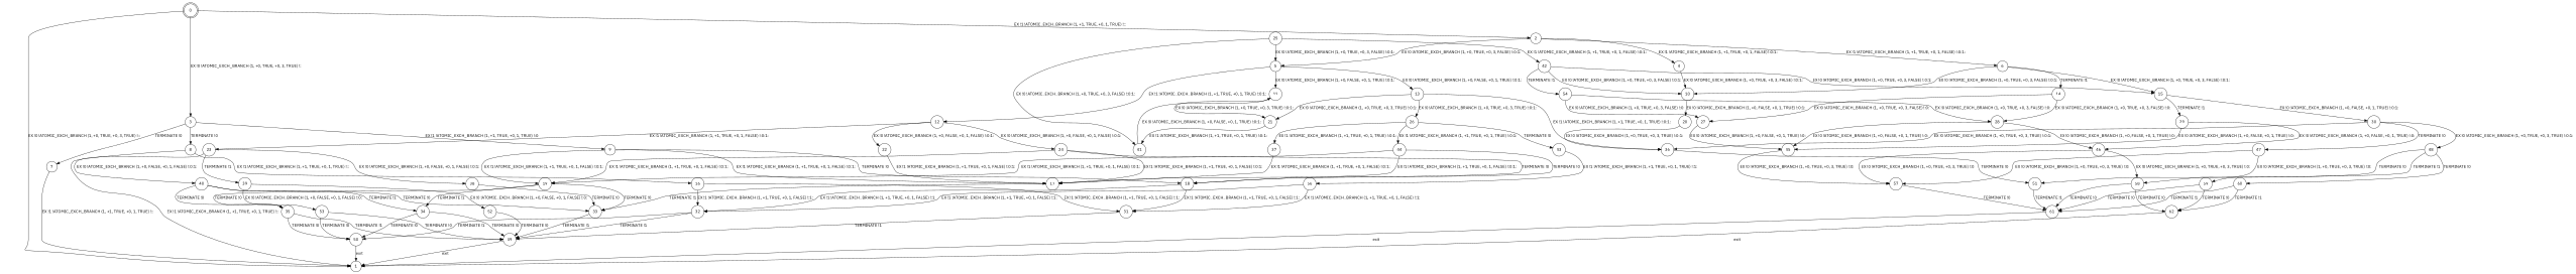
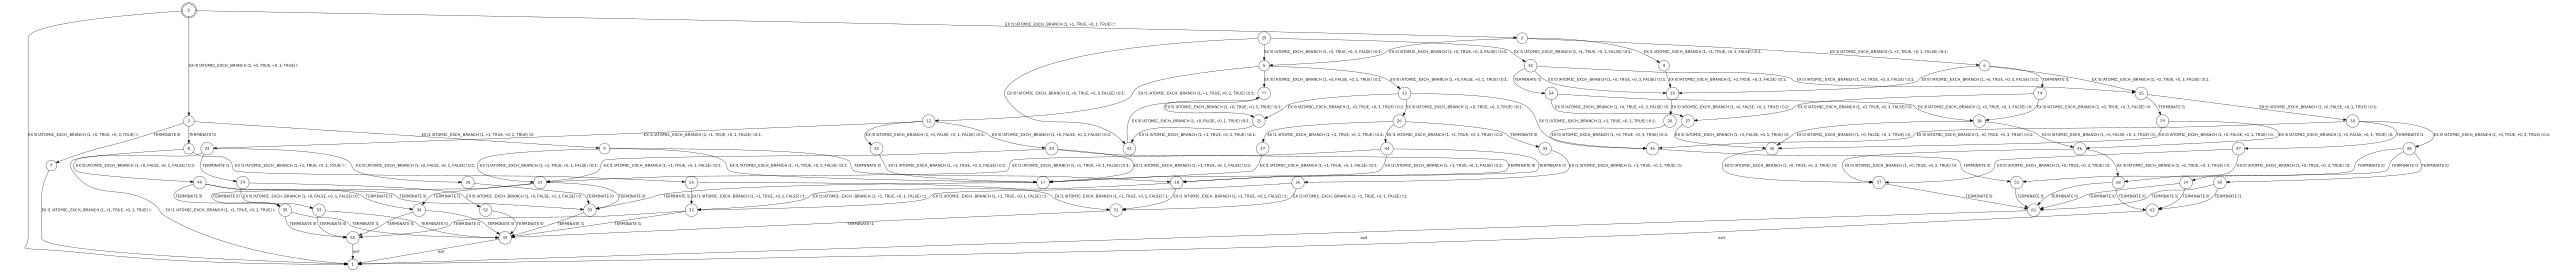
  digraph {
    fontname="IBM Plex Sans"
    node [fontname="IBM Plex Sans" shape=circle]
    edge [fontname="IBM Plex Sans"]
    0 [peripheries=2]
    1
    2
    3
    4
    5
    6
    7
    8
    9
    10
    11
    12
    13
    14
    15
    16
    17
    18
    19
    20
    21
    22
    23
    24
    26
    36
    27
    28
    29
    30
    31
    32
    33
    34
    35
    41
    38
    39
    40
    25
    42
    37
    43
    44
    45
    46
    47
    48
    49
    50
    51
    52
    53
    54
    56
    57
    58
    59
    60
    61
    62
    0 -> 1 [label="EX !0 !ATOMIC_EXCH_BRANCH (1, +0, TRUE, +0, 3, TRUE) !::"]
    0 -> 2 [label="EX !1 !ATOMIC_EXCH_BRANCH (1, +1, TRUE, +0, 1, TRUE) !::"]
    0 -> 3 [label="EX !0 !ATOMIC_EXCH_BRANCH (1, +0, TRUE, +0, 3, TRUE) !::"]
    2 -> 4 [label="EX !1 !ATOMIC_EXCH_BRANCH (1, +1, TRUE, +0, 1, FALSE) !:0:1:"]
    2 -> 5 [label="EX !0 !ATOMIC_EXCH_BRANCH (1, +0, TRUE, +0, 3, FALSE) !:0:1:"]
    2 -> 6 [label="EX !1 !ATOMIC_EXCH_BRANCH (1, +1, TRUE, +0, 1, FALSE) !:0:1:"]
    3 -> 7 [label="TERMINATE !0"]
    3 -> 8 [label="TERMINATE !0"]
    3 -> 9 [label="EX !1 !ATOMIC_EXCH_BRANCH (1, +1, TRUE, +0, 1, TRUE) !:0:"]
    4 -> 10 [label="EX !0 !ATOMIC_EXCH_BRANCH (1, +0, TRUE, +0, 3, FALSE) !:0:1:"]
    5 -> 11 [label="EX !0 !ATOMIC_EXCH_BRANCH (1, +0, FALSE, +0, 1, TRUE) !:0:1:"]
    5 -> 12 [label="EX !1 !ATOMIC_EXCH_BRANCH (1, +1, TRUE, +0, 1, TRUE) !:0:1:"]
    5 -> 13 [label="EX !0 !ATOMIC_EXCH_BRANCH (1, +0, FALSE, +0, 1, TRUE) !:0:1:"]
    6 -> 10 [label="EX !0 !ATOMIC_EXCH_BRANCH (1, +0, TRUE, +0, 3, FALSE) !:0:1:"]
    6 -> 14 [label="TERMINATE !1"]
    6 -> 15 [label="EX !0 !ATOMIC_EXCH_BRANCH (1, +0, TRUE, +0, 3, FALSE) !:0:1:"]
    7 -> 1 [label="EX !1 !ATOMIC_EXCH_BRANCH (1, +1, TRUE, +0, 1, TRUE) !::"]
    8 -> 1 [label="EX !1 !ATOMIC_EXCH_BRANCH (1, +1, TRUE, +0, 1, TRUE) !::"]
    8 -> 16 [label="EX !1 !ATOMIC_EXCH_BRANCH (1, +1, TRUE, +0, 1, TRUE) !::"]
    9 -> 17 [label="EX !1 !ATOMIC_EXCH_BRANCH (1, +1, TRUE, +0, 1, FALSE) !:0:1:"]
    9 -> 18 [label="TERMINATE !0"]
    9 -> 19 [label="EX !1 !ATOMIC_EXCH_BRANCH (1, +1, TRUE, +0, 1, FALSE) !:0:1:"]
    10 -> 20 [label="EX !0 !ATOMIC_EXCH_BRANCH (1, +0, FALSE, +0, 1, TRUE) !:0:1:"]
    11 -> 21 [label="EX !0 !ATOMIC_EXCH_BRANCH (1, +0, TRUE, +0, 3, TRUE) !:0:1:"]
    12 -> 22 [label="EX !0 !ATOMIC_EXCH_BRANCH (1, +0, FALSE, +0, 1, FALSE) !:0:1:"]
    12 -> 23 [label="EX !1 !ATOMIC_EXCH_BRANCH (1, +1, TRUE, +0, 1, FALSE) !:0:1:"]
    12 -> 24 [label="EX !0 !ATOMIC_EXCH_BRANCH (1, +0, FALSE, +0, 1, FALSE) !:0:1:"]
    13 -> 21 [label="EX !0 !ATOMIC_EXCH_BRANCH (1, +0, TRUE, +0, 3, TRUE) !:0:1:"]
    13 -> 26 [label="EX !0 !ATOMIC_EXCH_BRANCH (1, +0, TRUE, +0, 3, TRUE) !:0:1:"]
    13 -> 36 [label="EX !1 !ATOMIC_EXCH_BRANCH (1, +1, TRUE, +0, 1, TRUE) !:0:1:"]
    14 -> 27 [label="EX !0 !ATOMIC_EXCH_BRANCH (1, +0, TRUE, +0, 3, FALSE) !:0:"]
    14 -> 28 [label="EX !0 !ATOMIC_EXCH_BRANCH (1, +0, TRUE, +0, 3, FALSE) !:0:"]
    15 -> 29 [label="TERMINATE !1"]
    15 -> 30 [label="EX !0 !ATOMIC_EXCH_BRANCH (1, +0, FALSE, +0, 1, TRUE) !:0:1:"]
    16 -> 31 [label="EX !1 !ATOMIC_EXCH_BRANCH (1, +1, TRUE, +0, 1, FALSE) !:1:"]
    16 -> 32 [label="EX !1 !ATOMIC_EXCH_BRANCH (1, +1, TRUE, +0, 1, FALSE) !:1:"]
    17 -> 33 [label="TERMINATE !1"]
    18 -> 31 [label="EX !1 !ATOMIC_EXCH_BRANCH (1, +1, TRUE, +0, 1, FALSE) !:1:"]
    18 -> 32 [label="EX !1 !ATOMIC_EXCH_BRANCH (1, +1, TRUE, +0, 1, FALSE) !:1:"]
    19 -> 33 [label="TERMINATE !0"]
    19 -> 34 [label="TERMINATE !1"]
    19 -> 35 [label="TERMINATE !0"]
    20 -> 36 [label="EX !0 !ATOMIC_EXCH_BRANCH (1, +0, TRUE, +0, 3, TRUE) !:0:1:"]
    21 -> 41 [label="EX !1 !ATOMIC_EXCH_BRANCH (1, +1, TRUE, +0, 1, TRUE) !:0:1:"]
    22 -> 17 [label="EX !1 !ATOMIC_EXCH_BRANCH (1, +1, TRUE, +0, 1, FALSE) !:0:1:"]
    23 -> 38 [label="EX !0 !ATOMIC_EXCH_BRANCH (1, +0, FALSE, +0, 1, FALSE) !:0:1:"]
    23 -> 39 [label="TERMINATE !1"]
    23 -> 40 [label="EX !0 !ATOMIC_EXCH_BRANCH (1, +0, FALSE, +0, 1, FALSE) !:0:1:"]
    24 -> 17 [label="EX !1 !ATOMIC_EXCH_BRANCH (1, +1, TRUE, +0, 1, FALSE) !:0:1:"]
    24 -> 18 [label="TERMINATE !0"]
    24 -> 19 [label="EX !1 !ATOMIC_EXCH_BRANCH (1, +1, TRUE, +0, 1, FALSE) !:0:1:"]
    26 -> 37 [label="EX !1 !ATOMIC_EXCH_BRANCH (1, +1, TRUE, +0, 1, TRUE) !:0:1:"]
    26 -> 43 [label="TERMINATE !0"]
    26 -> 44 [label="EX !1 !ATOMIC_EXCH_BRANCH (1, +1, TRUE, +0, 1, TRUE) !:0:1:"]
    36 -> 51 [label="TERMINATE !0"]
    27 -> 45 [label="EX !0 !ATOMIC_EXCH_BRANCH (1, +0, FALSE, +0, 1, TRUE) !:0:"]
    28 -> 45 [label="EX !0 !ATOMIC_EXCH_BRANCH (1, +0, FALSE, +0, 1, TRUE) !:0:"]
    28 -> 46 [label="EX !0 !ATOMIC_EXCH_BRANCH (1, +0, FALSE, +0, 1, TRUE) !:0:"]
    29 -> 45 [label="EX !0 !ATOMIC_EXCH_BRANCH (1, +0, FALSE, +0, 1, TRUE) !:0:"]
    29 -> 46 [label="EX !0 !ATOMIC_EXCH_BRANCH (1, +0, FALSE, +0, 1, TRUE) !:0:"]
    30 -> 36 [label="EX !0 !ATOMIC_EXCH_BRANCH (1, +0, TRUE, +0, 3, TRUE) !:0:1:"]
-   30 -> 47 [label="TERMINATE !0"]
+   30 -> 47 [label="TERMINATE !1"]
    30 -> 48 [label="EX !0 !ATOMIC_EXCH_BRANCH (1, +0, TRUE, +0, 3, TRUE) !:0:1:"]
    31 -> 49 [label="TERMINATE !1"]
    32 -> 49 [label="TERMINATE !1"]
    32 -> 50 [label="TERMINATE !1"]
    33 -> 49 [label="TERMINATE !1"]
    34 -> 49 [label="TERMINATE !0"]
-   34 -> 50 [label="TERMINATE !0"]
+   34 -> 50 [label="TERMINATE !1"]
    35 -> 49 [label="TERMINATE !1"]
    35 -> 50 [label="TERMINATE !0"]
    41 -> 11 [label="EX !0 !ATOMIC_EXCH_BRANCH (1, +0, FALSE, +0, 1, TRUE) !:0:1:"]
    38 -> 33 [label="TERMINATE !0"]
    39 -> 52 [label="EX !0 !ATOMIC_EXCH_BRANCH (1, +0, FALSE, +0, 1, FALSE) !:0:"]
    39 -> 53 [label="EX !0 !ATOMIC_EXCH_BRANCH (1, +0, FALSE, +0, 1, FALSE) !:0:"]
    40 -> 33 [label="TERMINATE !0"]
    40 -> 34 [label="TERMINATE !1"]
    40 -> 35 [label="TERMINATE !0"]
    25 -> 5 [label="EX !0 !ATOMIC_EXCH_BRANCH (1, +0, TRUE, +0, 3, FALSE) !:0:1:"]
    25 -> 41 [label="EX !0 !ATOMIC_EXCH_BRANCH (1, +0, TRUE, +0, 3, FALSE) !:0:1:"]
    25 -> 42 [label="EX !1 !ATOMIC_EXCH_BRANCH (1, +1, TRUE, +0, 1, FALSE) !:0:1:"]
    42 -> 10 [label="EX !0 !ATOMIC_EXCH_BRANCH (1, +0, TRUE, +0, 3, FALSE) !:0:1:"]
    42 -> 15 [label="EX !0 !ATOMIC_EXCH_BRANCH (1, +0, TRUE, +0, 3, FALSE) !:0:1:"]
    42 -> 54 [label="TERMINATE !1"]
    37 -> 17 [label="EX !1 !ATOMIC_EXCH_BRANCH (1, +1, TRUE, +0, 1, FALSE) !:0:1:"]
    43 -> 56 [label="EX !1 !ATOMIC_EXCH_BRANCH (1, +1, TRUE, +0, 1, TRUE) !:1:"]
    44 -> 17 [label="EX !1 !ATOMIC_EXCH_BRANCH (1, +1, TRUE, +0, 1, FALSE) !:0:1:"]
    44 -> 18 [label="TERMINATE !0"]
    44 -> 19 [label="EX !1 !ATOMIC_EXCH_BRANCH (1, +1, TRUE, +0, 1, FALSE) !:0:1:"]
    45 -> 57 [label="EX !0 !ATOMIC_EXCH_BRANCH (1, +0, TRUE, +0, 3, TRUE) !:0:"]
    46 -> 57 [label="EX !0 !ATOMIC_EXCH_BRANCH (1, +0, TRUE, +0, 3, TRUE) !:0:"]
    46 -> 58 [label="EX !0 !ATOMIC_EXCH_BRANCH (1, +0, TRUE, +0, 3, TRUE) !:0:"]
    47 -> 57 [label="EX !0 !ATOMIC_EXCH_BRANCH (1, +0, TRUE, +0, 3, TRUE) !:0:"]
    47 -> 58 [label="EX !0 !ATOMIC_EXCH_BRANCH (1, +0, TRUE, +0, 3, TRUE) !:0:"]
    48 -> 51 [label="TERMINATE !0"]
    48 -> 59 [label="TERMINATE !1"]
    48 -> 60 [label="TERMINATE !0"]
    49 -> 1 [label=exit]
    50 -> 1 [label=exit]
    51 -> 61 [label="TERMINATE !1"]
    52 -> 49 [label="TERMINATE !0"]
    53 -> 49 [label="TERMINATE !0"]
    53 -> 50 [label="TERMINATE !0"]
    54 -> 27 [label="EX !0 !ATOMIC_EXCH_BRANCH (1, +0, TRUE, +0, 3, FALSE) !:0:"]
    54 -> 28 [label="EX !0 !ATOMIC_EXCH_BRANCH (1, +0, TRUE, +0, 3, FALSE) !:0:"]
    56 -> 31 [label="EX !1 !ATOMIC_EXCH_BRANCH (1, +1, TRUE, +0, 1, FALSE) !:1:"]
    56 -> 32 [label="EX !1 !ATOMIC_EXCH_BRANCH (1, +1, TRUE, +0, 1, FALSE) !:1:"]
    57 -> 61 [label="TERMINATE !0"]
    58 -> 61 [label="TERMINATE !0"]
    58 -> 62 [label="TERMINATE !0"]
    59 -> 61 [label="TERMINATE !0"]
    59 -> 62 [label="TERMINATE !0"]
    60 -> 61 [label="TERMINATE !1"]
    60 -> 62 [label="TERMINATE !1"]
    61 -> 1 [label=exit]
    62 -> 1 [label=exit]
  }
